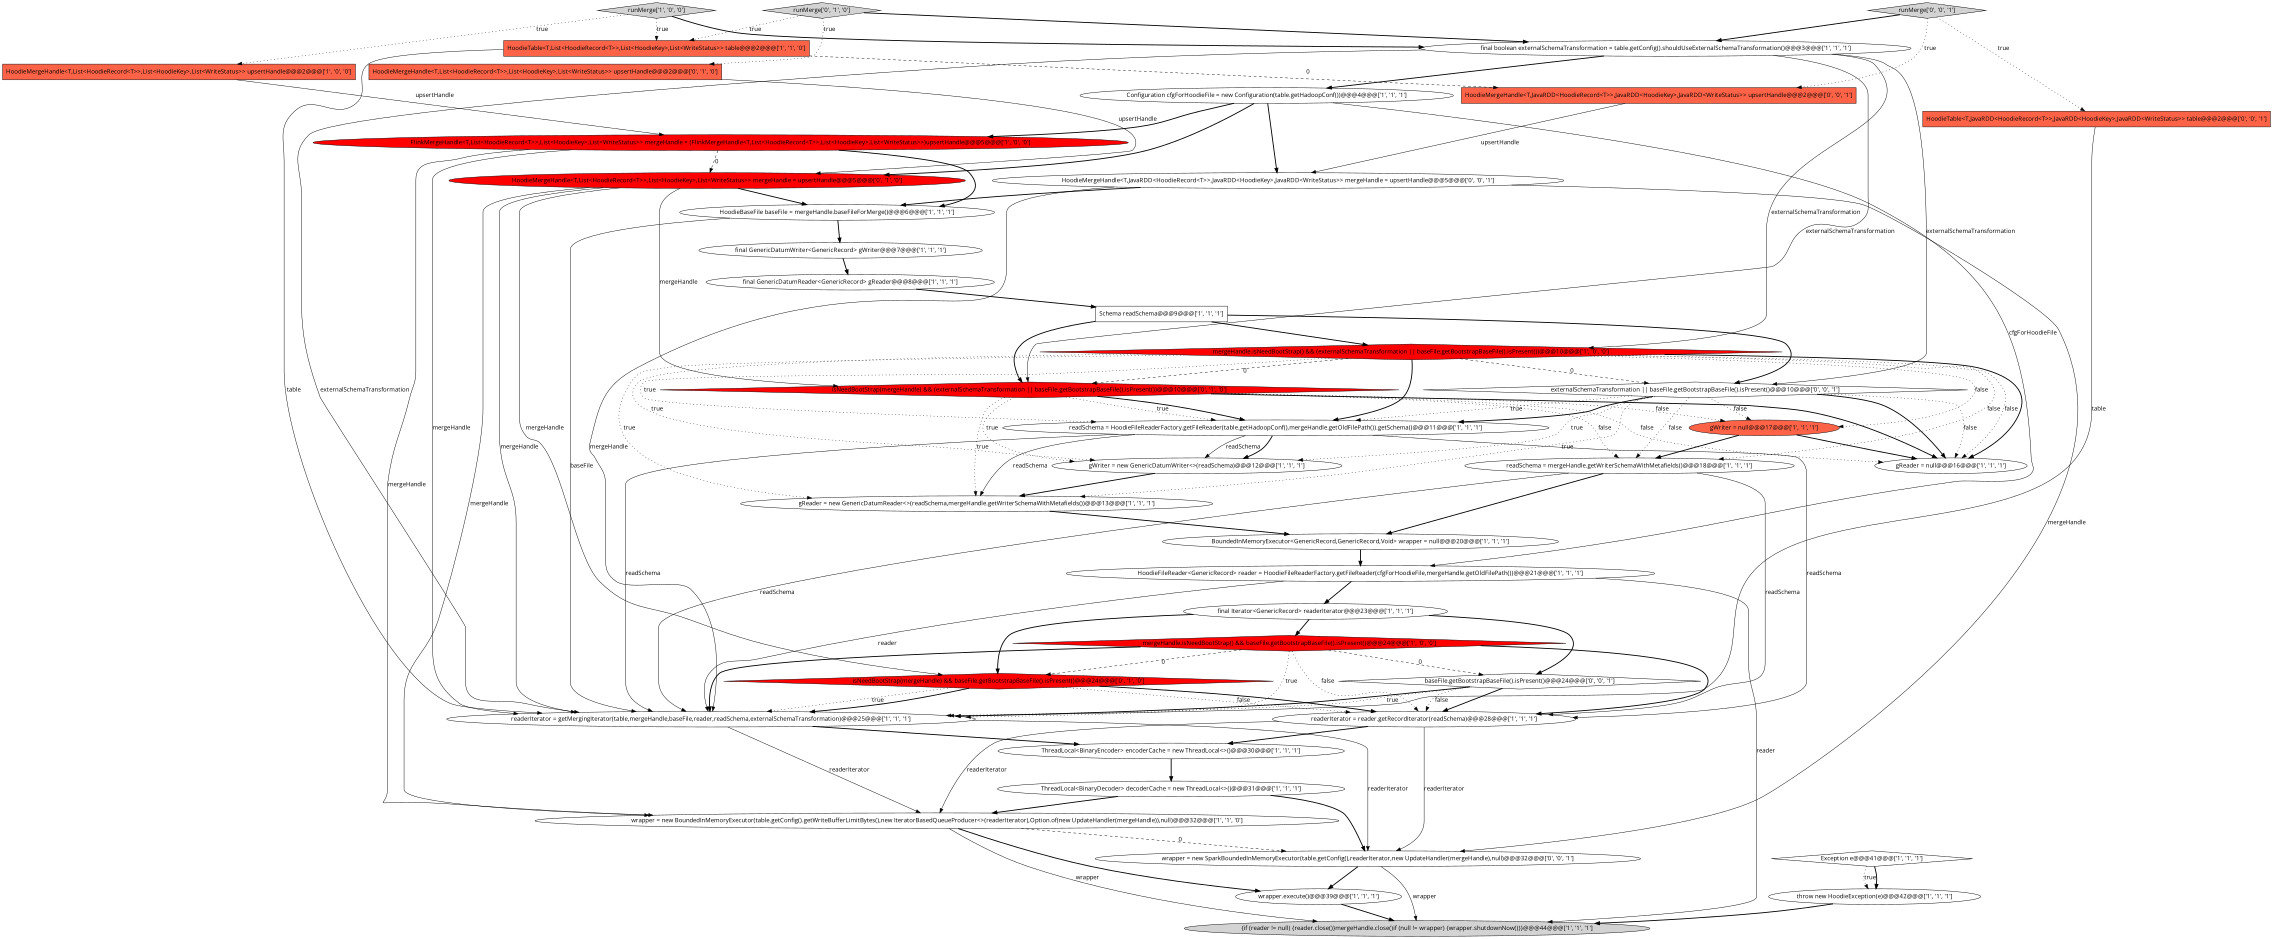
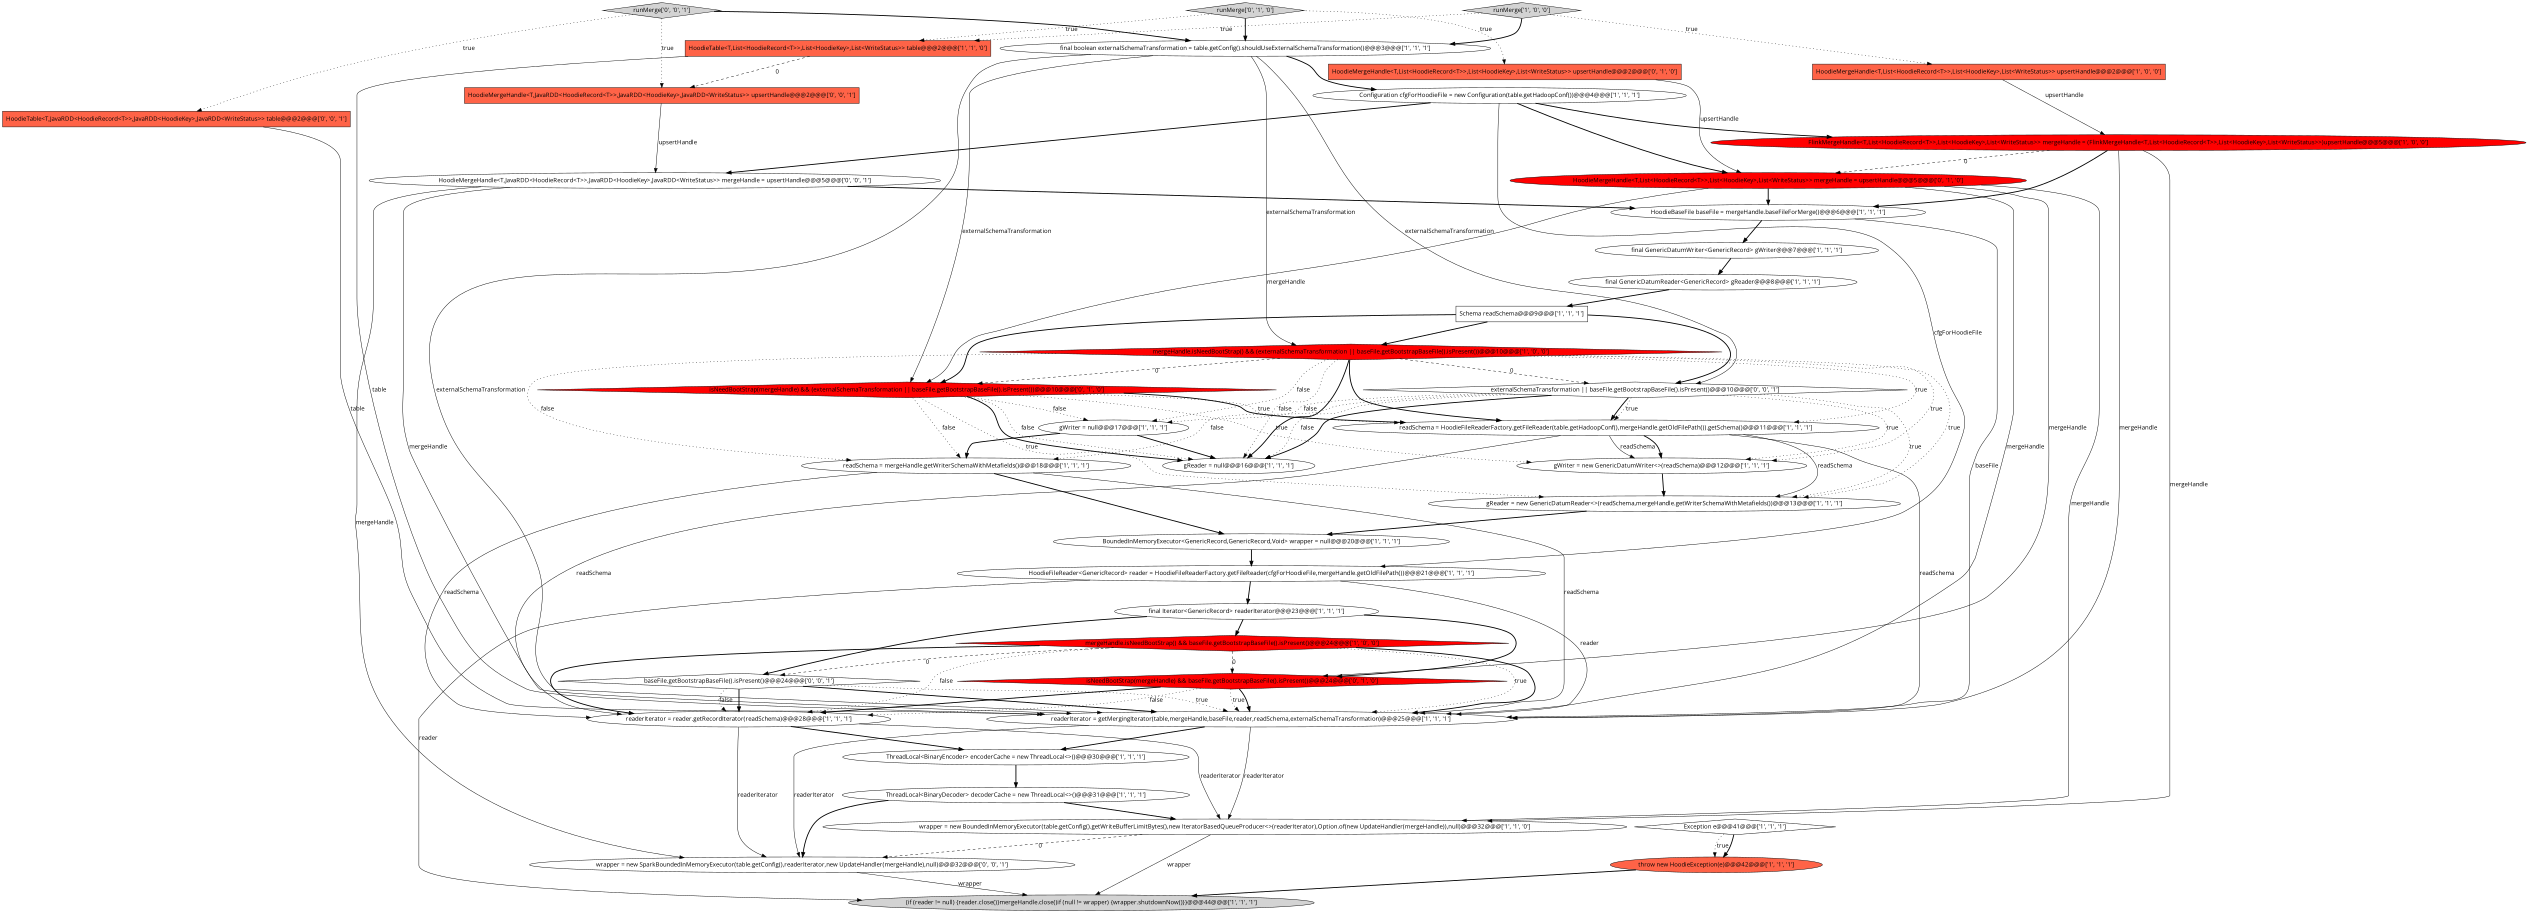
  digraph {
    fontname="Open Sans"
    node [fillcolor=white fontname="Open Sans" shape=ellipse style=filled]
    edge [fontname="Open Sans" style=bold]
    n1 [fillcolor=tomato label="HoodieTable<T,List<HoodieRecord<T>>,List<HoodieKey>,List<WriteStatus>> table@@@2@@@['1', '1', '0']" shape=box]
    n2 [label="readerIterator = getMergingIterator(table,mergeHandle,baseFile,reader,readSchema,externalSchemaTransformation)@@@25@@@['1', '1', '1']"]
    n3 [fillcolor=tomato label="HoodieMergeHandle<T,JavaRDD<HoodieRecord<T>>,JavaRDD<HoodieKey>,JavaRDD<WriteStatus>> upsertHandle@@@2@@@['0', '0', '1']" shape=box]
    n4 [label="wrapper = new BoundedInMemoryExecutor(table.getConfig().getWriteBufferLimitBytes(),new IteratorBasedQueueProducer<>(readerIterator),Option.of(new UpdateHandler(mergeHandle)),null)@@@32@@@['1', '1', '0']"]
    n5 [label="ThreadLocal<BinaryEncoder> encoderCache = new ThreadLocal<>()@@@30@@@['1', '1', '1']"]
    n6 [label="wrapper = new SparkBoundedInMemoryExecutor(table.getConfig(),readerIterator,new UpdateHandler(mergeHandle),null)@@@32@@@['0', '0', '1']"]
    n7 [label="HoodieMergeHandle<T,JavaRDD<HoodieRecord<T>>,JavaRDD<HoodieKey>,JavaRDD<WriteStatus>> mergeHandle = upsertHandle@@@5@@@['0', '0', '1']"]
    n8 [fillcolor=tomato label="HoodieTable<T,JavaRDD<HoodieRecord<T>>,JavaRDD<HoodieKey>,JavaRDD<WriteStatus>> table@@@2@@@['0', '0', '1']" shape=box]
    n9 [fillcolor=lightgray label="runMerge['0', '1', '0']" shape=diamond]
    n10 [fillcolor=tomato label="HoodieMergeHandle<T,List<HoodieRecord<T>>,List<HoodieKey>,List<WriteStatus>> upsertHandle@@@2@@@['0', '1', '0']" shape=box]
    n11 [label="final boolean externalSchemaTransformation = table.getConfig().shouldUseExternalSchemaTransformation()@@@3@@@['1', '1', '1']"]
    n12 [fillcolor=red label="HoodieMergeHandle<T,List<HoodieRecord<T>>,List<HoodieKey>,List<WriteStatus>> mergeHandle = upsertHandle@@@5@@@['0', '1', '0']"]
    n13 [fillcolor=red label="isNeedBootStrap(mergeHandle) && (externalSchemaTransformation || baseFile.getBootstrapBaseFile().isPresent())@@@10@@@['0', '1', '0']" shape=diamond]
    n14 [label="externalSchemaTransformation || baseFile.getBootstrapBaseFile().isPresent()@@@10@@@['0', '0', '1']" shape=diamond]
    n15 [fillcolor=red label="mergeHandle.isNeedBootStrap() && (externalSchemaTransformation || baseFile.getBootstrapBaseFile().isPresent())@@@10@@@['1', '0', '0']" shape=diamond]
    n16 [label="Configuration cfgForHoodieFile = new Configuration(table.getHadoopConf())@@@4@@@['1', '1', '1']"]
    n17 [label="gReader = null@@@16@@@['1', '1', '1']"]
-   n18 [fillcolor=tomato label="gWriter = null@@@17@@@['1', '1', '1']"]
+   n18 [label="gWriter = null@@@17@@@['1', '1', '1']"]
    n19 [label="readSchema = mergeHandle.getWriterSchemaWithMetafields()@@@18@@@['1', '1', '1']"]
    n20 [label="Schema readSchema@@@9@@@['1', '1', '1']" shape=box]
    n21 [label="readSchema = HoodieFileReaderFactory.getFileReader(table.getHadoopConf(),mergeHandle.getOldFilePath()).getSchema()@@@11@@@['1', '1', '1']"]
    n22 [label="gReader = new GenericDatumReader<>(readSchema,mergeHandle.getWriterSchemaWithMetafields())@@@13@@@['1', '1', '1']"]
    n23 [label="gWriter = new GenericDatumWriter<>(readSchema)@@@12@@@['1', '1', '1']"]
    n24 [fillcolor=red label="FlinkMergeHandle<T,List<HoodieRecord<T>>,List<HoodieKey>,List<WriteStatus>> mergeHandle = (FlinkMergeHandle<T,List<HoodieRecord<T>>,List<HoodieKey>,List<WriteStatus>>)upsertHandle@@@5@@@['1', '0', '0']"]
    n25 [label="HoodieBaseFile baseFile = mergeHandle.baseFileForMerge()@@@6@@@['1', '1', '1']"]
    n26 [label="final GenericDatumWriter<GenericRecord> gWriter@@@7@@@['1', '1', '1']"]
    n27 [fillcolor=red label="isNeedBootStrap(mergeHandle) && baseFile.getBootstrapBaseFile().isPresent()@@@24@@@['0', '1', '0']" shape=diamond]
    n28 [fillcolor=lightgray label="{if (reader != null) {reader.close()}mergeHandle.close()if (null != wrapper) {wrapper.shutdownNow()}}@@@44@@@['1', '1', '1']"]
-   n29 [label="wrapper.execute()@@@39@@@['1', '1', '1']"]
    n30 [label="ThreadLocal<BinaryDecoder> decoderCache = new ThreadLocal<>()@@@31@@@['1', '1', '1']"]
    n31 [label="BoundedInMemoryExecutor<GenericRecord,GenericRecord,Void> wrapper = null@@@20@@@['1', '1', '1']"]
    n32 [label="HoodieFileReader<GenericRecord> reader = HoodieFileReaderFactory.getFileReader(cfgForHoodieFile,mergeHandle.getOldFilePath())@@@21@@@['1', '1', '1']"]
    n33 [label="final Iterator<GenericRecord> readerIterator@@@23@@@['1', '1', '1']"]
    n34 [fillcolor=lightgray label="runMerge['0', '0', '1']" shape=diamond]
    n35 [label="readerIterator = reader.getRecordIterator(readSchema)@@@28@@@['1', '1', '1']"]
    n36 [label="baseFile.getBootstrapBaseFile().isPresent()@@@24@@@['0', '0', '1']" shape=diamond]
    n37 [fillcolor=red label="mergeHandle.isNeedBootStrap() && baseFile.getBootstrapBaseFile().isPresent()@@@24@@@['1', '0', '0']" shape=diamond]
    n38 [label="final GenericDatumReader<GenericRecord> gReader@@@8@@@['1', '1', '1']"]
    n39 [label="Exception e@@@41@@@['1', '1', '1']" shape=diamond]
-   n40 [label="throw new HoodieException(e)@@@42@@@['1', '1', '1']"]
+   n40 [fillcolor=tomato label="throw new HoodieException(e)@@@42@@@['1', '1', '1']"]
    n41 [fillcolor=lightgray label="runMerge['1', '0', '0']" shape=diamond]
    n42 [fillcolor=tomato label="HoodieMergeHandle<T,List<HoodieRecord<T>>,List<HoodieKey>,List<WriteStatus>> upsertHandle@@@2@@@['1', '0', '0']" shape=box]
    n1 -> n2 [label=table style=solid]
    n1 -> n3 [label=0 style=dashed]
    n2 -> n4 [label=readerIterator style=solid]
    n2 -> n5
    n2 -> n6 [label=readerIterator style=solid]
    n3 -> n7 [label=upsertHandle style=solid]
    n4 -> n6 [label=0 style=dashed]
    n4 -> n28 [label=wrapper style=solid]
-   n4 -> n29
    n5 -> n30
    n6 -> n28 [label=wrapper style=solid]
-   n6 -> n29
    n7 -> n2 [label=mergeHandle style=solid]
    n7 -> n6 [label=mergeHandle style=solid]
    n7 -> n25
    n8 -> n2 [label=table style=solid]
    n9 -> n1 [label=true style=dotted]
    n9 -> n10 [label=true style=dotted]
    n9 -> n11
    n10 -> n12 [label=upsertHandle style=solid]
    n11 -> n2 [label=externalSchemaTransformation style=solid]
    n11 -> n13 [label=externalSchemaTransformation style=solid]
    n11 -> n14 [label=externalSchemaTransformation style=solid]
    n11 -> n15 [label=externalSchemaTransformation style=solid]
    n11 -> n16
    n12 -> n2 [label=mergeHandle style=solid]
    n12 -> n4 [label=mergeHandle style=solid]
    n12 -> n13 [label=mergeHandle style=solid]
    n12 -> n25
    n12 -> n27 [label=mergeHandle style=solid]
    n13 -> n17
    n13 -> n17 [label=false style=dotted]
    n13 -> n18 [label=false style=dotted]
    n13 -> n19 [label=false style=dotted]
    n13 -> n21
    n13 -> n21 [label=true style=dotted]
    n13 -> n22 [label=true style=dotted]
    n13 -> n23 [label=true style=dotted]
    n14 -> n17 [label=false style=dotted]
    n14 -> n17
    n14 -> n18 [label=false style=dotted]
    n14 -> n19 [label=false style=dotted]
    n14 -> n21
    n14 -> n21 [label=true style=dotted]
    n14 -> n22 [label=true style=dotted]
    n14 -> n23 [label=true style=dotted]
    n15 -> n13 [label=0 style=dashed]
    n15 -> n14 [label=0 style=dashed]
    n15 -> n17 [label=false style=dotted]
    n15 -> n17
    n15 -> n18 [label=false style=dotted]
    n15 -> n19 [label=false style=dotted]
    n15 -> n21 [label=true style=dotted]
    n15 -> n21
    n15 -> n22 [label=true style=dotted]
    n15 -> n23 [label=true style=dotted]
    n16 -> n7
    n16 -> n12
    n16 -> n24
    n16 -> n32 [label=cfgForHoodieFile style=solid]
    n18 -> n17
    n18 -> n19
    n19 -> n2 [label=readSchema style=solid]
    n19 -> n31
    n19 -> n35 [label=readSchema style=solid]
    n20 -> n13
    n20 -> n14
    n20 -> n15
    n21 -> n2 [label=readSchema style=solid]
    n21 -> n22 [label=readSchema style=solid]
    n21 -> n23 [label=readSchema style=solid]
    n21 -> n23
    n21 -> n35 [label=readSchema style=solid]
    n22 -> n31
    n23 -> n22
    n24 -> n2 [label=mergeHandle style=solid]
    n24 -> n4 [label=mergeHandle style=solid]
    n24 -> n12 [label=0 style=dashed]
    n24 -> n25
    n25 -> n2 [label=baseFile style=solid]
    n25 -> n26
    n26 -> n38
    n27 -> n2 [label=true style=dotted]
    n27 -> n2
    n27 -> n35 [label=false style=dotted]
    n27 -> n35
-   n29 -> n28
    n30 -> n4
    n30 -> n6
    n31 -> n32
    n32 -> n2 [label=reader style=solid]
    n32 -> n28 [label=reader style=solid]
    n32 -> n33
    n33 -> n27
    n33 -> n36
    n33 -> n37
    n34 -> n3 [label=true style=dotted]
    n34 -> n8 [label=true style=dotted]
    n34 -> n11
    n35 -> n4 [label=readerIterator style=solid]
    n35 -> n5
    n35 -> n6 [label=readerIterator style=solid]
    n36 -> n2
    n36 -> n2 [label=true style=dotted]
    n36 -> n35 [label=false style=dotted]
    n36 -> n35
    n37 -> n2 [label=true style=dotted]
    n37 -> n2
    n37 -> n27 [label=0 style=dashed]
    n37 -> n35 [label=false style=dotted]
    n37 -> n35
    n37 -> n36 [label=0 style=dashed]
    n38 -> n20
    n39 -> n40 [label=true style=dotted]
    n39 -> n40
    n40 -> n28
    n41 -> n1 [label=true style=dotted]
    n41 -> n11
    n41 -> n42 [label=true style=dotted]
    n42 -> n24 [label=upsertHandle style=solid]
  }
